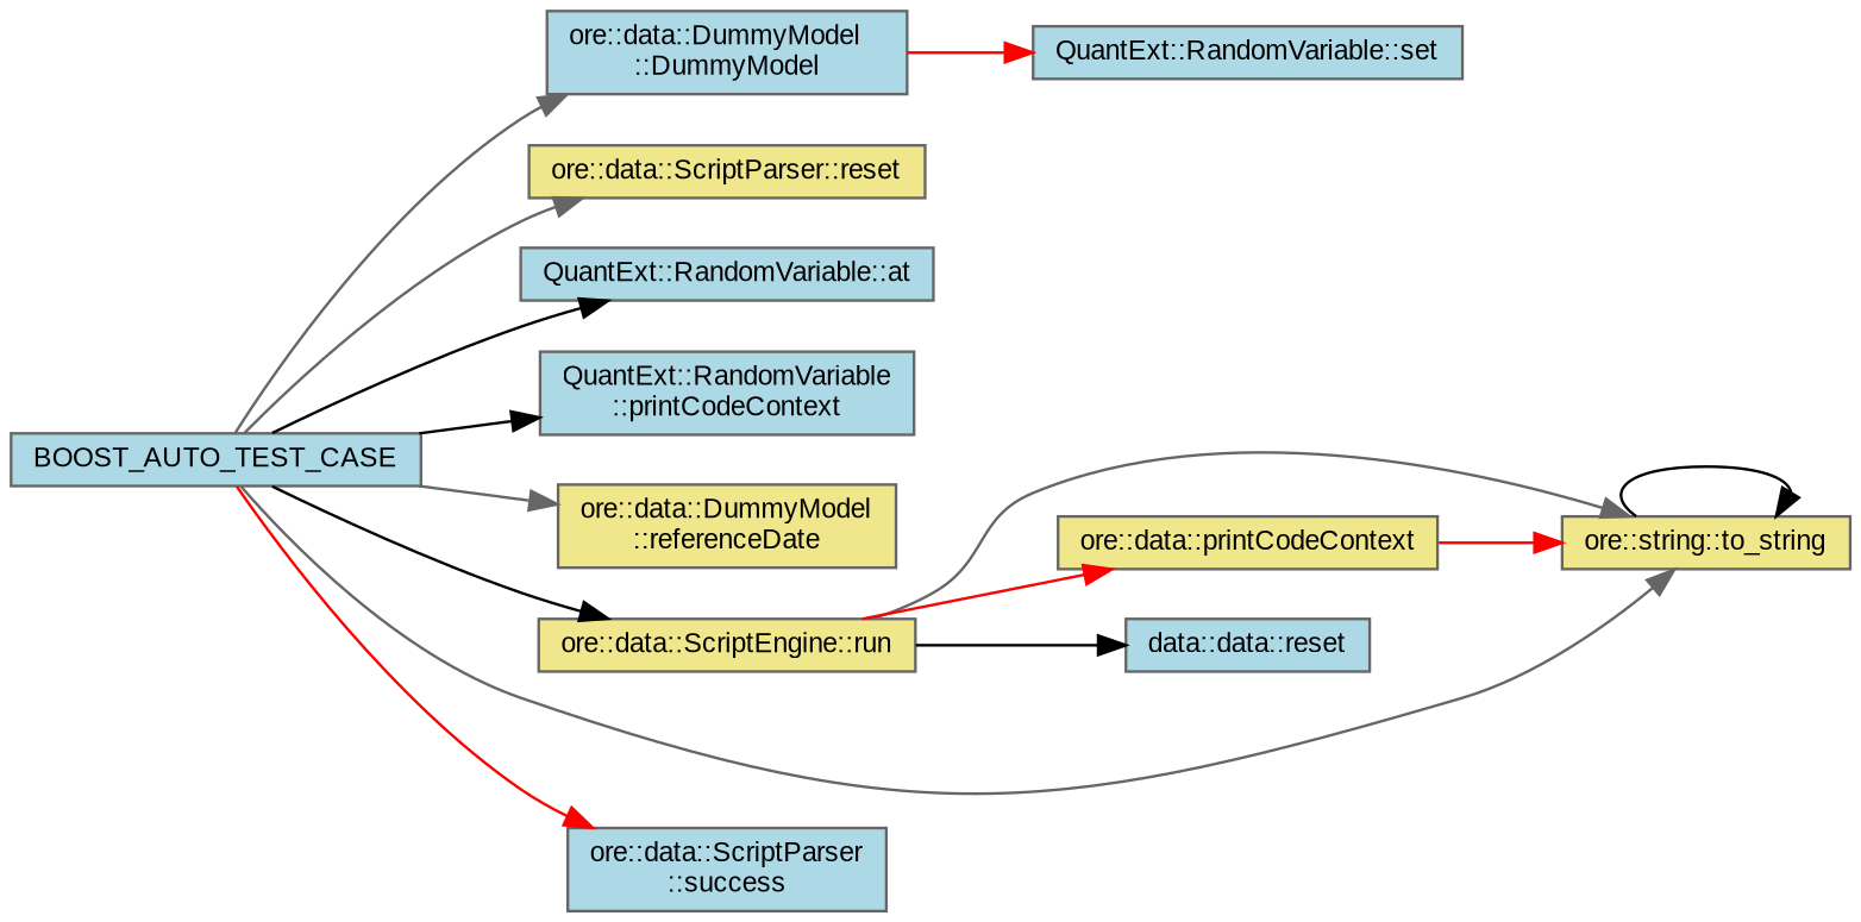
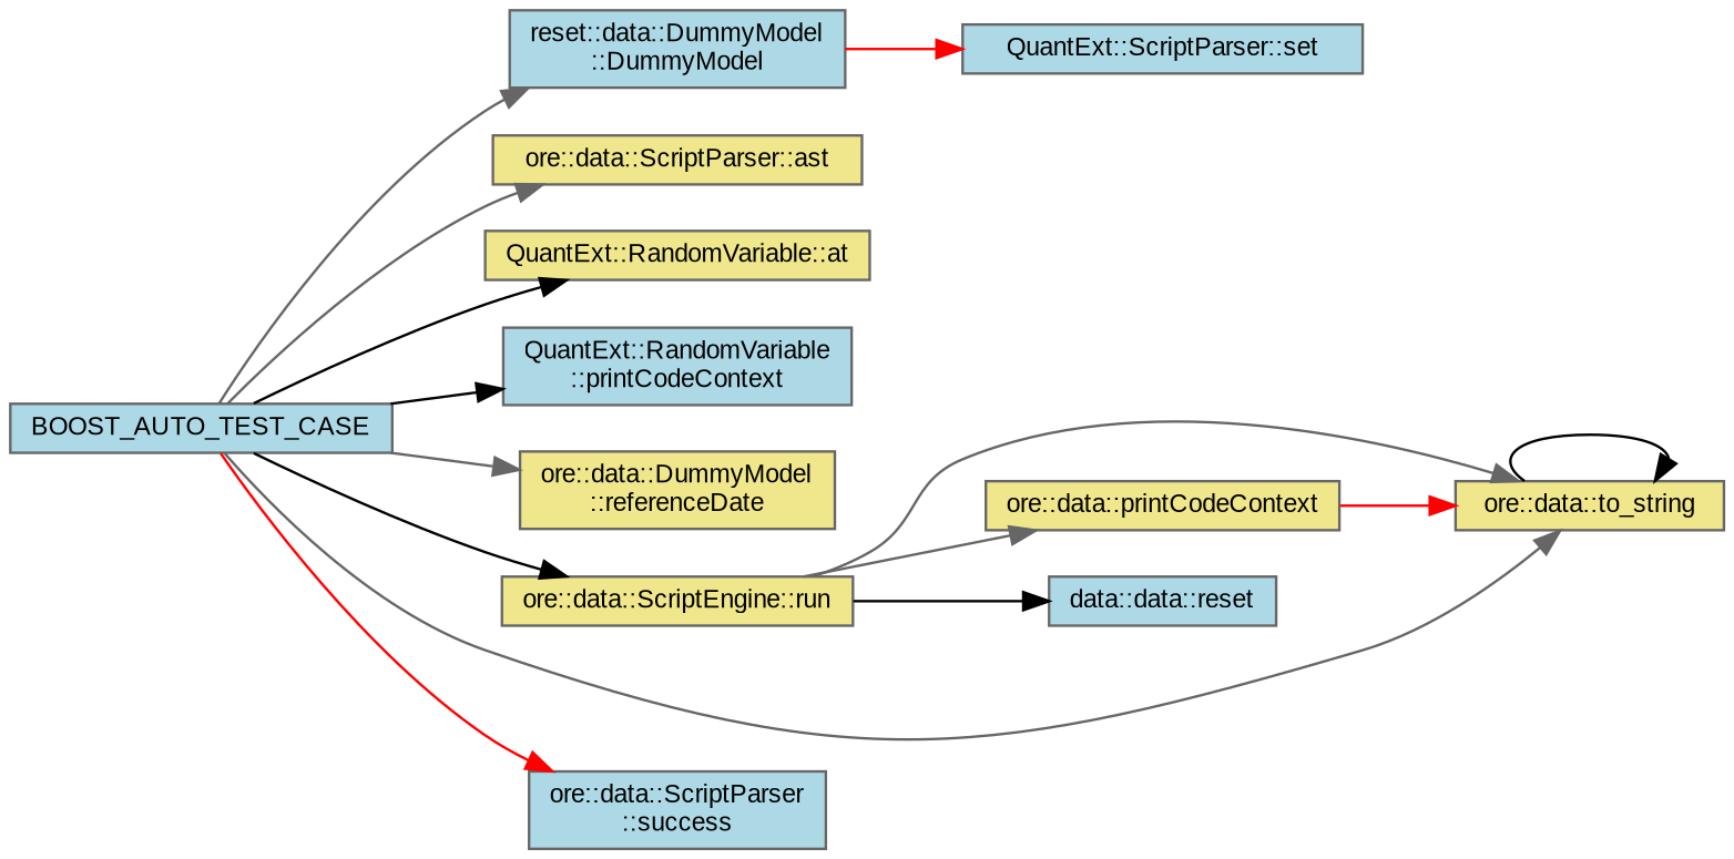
  digraph {
    fontname="Liberation Sans"
    rankdir=LR
    node [color=grey40 fillcolor=lightblue fontname="Liberation Sans" fontsize=10 shape=box style=filled]
    edge [color=gray40 fontname="Liberation Sans" fontsize=10 labelfontname=Helvetica labelfontsize=10 style=solid]
    n1 [color=gray40 fontcolor=black height=0.2 label=BOOST_AUTO_TEST_CASE width=0.4]
-   n2 [height=0.2 label="ore::data::DummyModel\l::DummyModel" width=0.4]
-   n3 [fillcolor=khaki height=0.2 label="ore::data::ScriptParser::reset" width=0.4]
-   n4 [height=0.2 label="QuantExt::RandomVariable::at" width=0.4]
+   n2 [height=0.2 label="reset::data::DummyModel\l::DummyModel" width=0.4]
+   n3 [fillcolor=khaki height=0.2 label="ore::data::ScriptParser::ast" width=0.4]
+   n4 [fillcolor=khaki height=0.2 label="QuantExt::RandomVariable::at" width=0.4]
    n5 [height=0.2 label="QuantExt::RandomVariable\l::printCodeContext" width=0.4]
    n6 [fillcolor=khaki height=0.2 label="ore::data::DummyModel\l::referenceDate" width=0.4]
    n7 [fillcolor=khaki height=0.2 label="ore::data::ScriptEngine::run" width=0.4]
-   n8 [fillcolor=khaki height=0.2 label="ore::string::to_string" width=0.4]
+   n8 [fillcolor=khaki height=0.2 label="ore::data::to_string" width=0.4]
    n9 [height=0.2 label="ore::data::ScriptParser\l::success" width=0.4]
-   n10 [height=0.2 label="QuantExt::RandomVariable::set" width=0.4]
+   n10 [height=0.2 label="QuantExt::ScriptParser::set" width=0.4]
    n11 [fillcolor=khaki height=0.2 label="ore::data::printCodeContext" width=0.4]
    n12 [height=0.2 label="data::data::reset" width=0.4]
    n1 -> n2
    n1 -> n3
    n1 -> n4 [color=black]
    n1 -> n5 [color=black]
    n1 -> n6
    n1 -> n7 [color=black]
    n1 -> n8
    n1 -> n9 [color=red]
    n2 -> n10 [color=red]
    n7 -> n8
-   n7 -> n11 [color=red]
+   n7 -> n11
    n7 -> n12 [color=black]
    n8 -> n8 [color=black]
    n11 -> n8 [color=red]
  }
